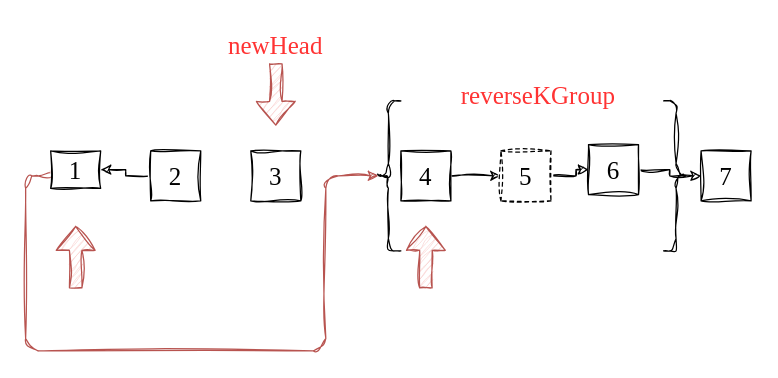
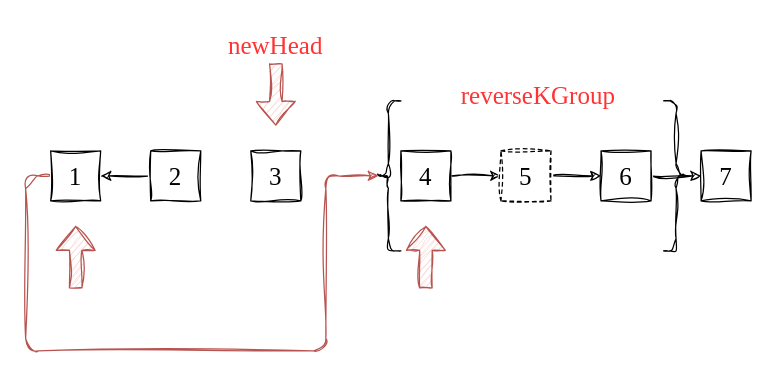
  <mxCell id="0" />
  <mxCell id="1" parent="0" />
  <mxCell id="2" style="edgeStyle=orthogonalEdgeStyle;rounded=1;sketch=1;hachureGap=4;jiggle=2;curveFitting=1;orthogonalLoop=1;jettySize=auto;html=1;exitX=0;exitY=0.5;exitDx=0;exitDy=0;entryX=0.1;entryY=0.5;entryDx=0;entryDy=0;entryPerimeter=0;fontFamily=Architects Daughter;fontSource=https%3A%2F%2Ffonts.googleapis.com%2Fcss%3Ffamily%3DArchitects%2BDaughter;fontSize=16;fillColor=#f8cecc;strokeColor=#b85450;" edge="1" parent="1" source="3" target="21"><mxGeometry relative="1" as="geometry"><Array as="points"><mxPoint x="20" y="140" /><mxPoint x="20" y="280" /><mxPoint x="260" y="280" /><mxPoint x="260" y="140" /></Array></mxGeometry></mxCell>
- <mxCell id="3" value="1" style="whiteSpace=wrap;html=1;aspect=fixed;sketch=1;hachureGap=4;jiggle=2;curveFitting=1;fontFamily=Architects Daughter;fontSource=https%3A%2F%2Ffonts.googleapis.com%2Fcss%3Ffamily%3DArchitects%2BDaughter;fontSize=20;" vertex="1" parent="1"><mxGeometry x="40" y="120" width="40" height="30" as="geometry" /></mxCell>
+ <mxCell id="3" value="1" style="whiteSpace=wrap;html=1;aspect=fixed;sketch=1;hachureGap=4;jiggle=2;curveFitting=1;fontFamily=Architects Daughter;fontSource=https%3A%2F%2Ffonts.googleapis.com%2Fcss%3Ffamily%3DArchitects%2BDaughter;fontSize=20;" vertex="1" parent="1"><mxGeometry x="40" y="120" width="40" height="40" as="geometry" /></mxCell>
  <mxCell id="4" style="edgeStyle=orthogonalEdgeStyle;rounded=0;sketch=1;hachureGap=4;jiggle=2;curveFitting=1;orthogonalLoop=1;jettySize=auto;html=1;exitX=0;exitY=0.5;exitDx=0;exitDy=0;entryX=1;entryY=0.5;entryDx=0;entryDy=0;fontFamily=Architects Daughter;fontSource=https%3A%2F%2Ffonts.googleapis.com%2Fcss%3Ffamily%3DArchitects%2BDaughter;fontSize=16;" edge="1" parent="1" source="5" target="3"><mxGeometry relative="1" as="geometry" /></mxCell>
  <mxCell id="5" value="2" style="whiteSpace=wrap;html=1;aspect=fixed;sketch=1;hachureGap=4;jiggle=2;curveFitting=1;fontFamily=Architects Daughter;fontSource=https%3A%2F%2Ffonts.googleapis.com%2Fcss%3Ffamily%3DArchitects%2BDaughter;fontSize=20;" vertex="1" parent="1"><mxGeometry x="120" y="120" width="40" height="40" as="geometry" /></mxCell>
  <mxCell id="6" value="3" style="whiteSpace=wrap;html=1;aspect=fixed;sketch=1;hachureGap=4;jiggle=2;curveFitting=1;fontFamily=Architects Daughter;fontSource=https%3A%2F%2Ffonts.googleapis.com%2Fcss%3Ffamily%3DArchitects%2BDaughter;fontSize=20;" vertex="1" parent="1"><mxGeometry x="200" y="120" width="40" height="40" as="geometry" /></mxCell>
  <mxCell id="7" style="edgeStyle=orthogonalEdgeStyle;rounded=0;sketch=1;hachureGap=4;jiggle=2;curveFitting=1;orthogonalLoop=1;jettySize=auto;html=1;exitX=1;exitY=0.5;exitDx=0;exitDy=0;fontFamily=Architects Daughter;fontSource=https%3A%2F%2Ffonts.googleapis.com%2Fcss%3Ffamily%3DArchitects%2BDaughter;fontSize=16;" edge="1" parent="1" source="8" target="10"><mxGeometry relative="1" as="geometry" /></mxCell>
  <mxCell id="8" value="4" style="whiteSpace=wrap;html=1;aspect=fixed;sketch=1;hachureGap=4;jiggle=2;curveFitting=1;fontFamily=Architects Daughter;fontSource=https%3A%2F%2Ffonts.googleapis.com%2Fcss%3Ffamily%3DArchitects%2BDaughter;fontSize=20;" vertex="1" parent="1"><mxGeometry x="320" y="120" width="40" height="40" as="geometry" /></mxCell>
  <mxCell id="9" style="edgeStyle=orthogonalEdgeStyle;rounded=0;sketch=1;hachureGap=4;jiggle=2;curveFitting=1;orthogonalLoop=1;jettySize=auto;html=1;exitX=1;exitY=0.5;exitDx=0;exitDy=0;fontFamily=Architects Daughter;fontSource=https%3A%2F%2Ffonts.googleapis.com%2Fcss%3Ffamily%3DArchitects%2BDaughter;fontSize=16;" edge="1" parent="1" source="10" target="12"><mxGeometry relative="1" as="geometry" /></mxCell>
  <mxCell id="10" value="5" style="whiteSpace=wrap;html=1;aspect=fixed;sketch=1;hachureGap=4;jiggle=2;curveFitting=1;fontFamily=Architects Daughter;fontSource=https%3A%2F%2Ffonts.googleapis.com%2Fcss%3Ffamily%3DArchitects%2BDaughter;fontSize=20;dashed=1;" vertex="1" parent="1"><mxGeometry x="400" y="120" width="40" height="40" as="geometry" /></mxCell>
  <mxCell id="11" style="edgeStyle=orthogonalEdgeStyle;rounded=0;sketch=1;hachureGap=4;jiggle=2;curveFitting=1;orthogonalLoop=1;jettySize=auto;html=1;exitX=1;exitY=0.5;exitDx=0;exitDy=0;entryX=0;entryY=0.5;entryDx=0;entryDy=0;fontFamily=Architects Daughter;fontSource=https%3A%2F%2Ffonts.googleapis.com%2Fcss%3Ffamily%3DArchitects%2BDaughter;fontSize=16;" edge="1" parent="1" source="12" target="13"><mxGeometry relative="1" as="geometry" /></mxCell>
- <mxCell id="12" value="6" style="whiteSpace=wrap;html=1;aspect=fixed;sketch=1;hachureGap=4;jiggle=2;curveFitting=1;fontFamily=Architects Daughter;fontSource=https%3A%2F%2Ffonts.googleapis.com%2Fcss%3Ffamily%3DArchitects%2BDaughter;fontSize=20;" vertex="1" parent="1"><mxGeometry x="470" y="115" width="40" height="40" as="geometry" /></mxCell>
+ <mxCell id="12" value="6" style="whiteSpace=wrap;html=1;aspect=fixed;sketch=1;hachureGap=4;jiggle=2;curveFitting=1;fontFamily=Architects Daughter;fontSource=https%3A%2F%2Ffonts.googleapis.com%2Fcss%3Ffamily%3DArchitects%2BDaughter;fontSize=20;" vertex="1" parent="1"><mxGeometry x="480" y="120" width="40" height="40" as="geometry" /></mxCell>
  <mxCell id="13" value="7" style="whiteSpace=wrap;html=1;aspect=fixed;sketch=1;hachureGap=4;jiggle=2;curveFitting=1;fontFamily=Architects Daughter;fontSource=https%3A%2F%2Ffonts.googleapis.com%2Fcss%3Ffamily%3DArchitects%2BDaughter;fontSize=20;" vertex="1" parent="1"><mxGeometry x="560" y="120" width="40" height="40" as="geometry" /></mxCell>
  <mxCell id="14" value="" style="group" vertex="1" connectable="0" parent="1"><mxGeometry x="310" y="180" width="60" height="80" as="geometry" /></mxCell>
  <mxCell id="15" value="" style="shape=flexArrow;endArrow=classic;html=1;rounded=0;sketch=1;hachureGap=4;jiggle=2;curveFitting=1;fontFamily=Architects Daughter;fontSource=https%3A%2F%2Ffonts.googleapis.com%2Fcss%3Ffamily%3DArchitects%2BDaughter;fontSize=16;strokeColor=#b85450;fillColor=#f8cecc;" edge="1" parent="14"><mxGeometry width="50" height="50" relative="1" as="geometry"><mxPoint x="30" y="50" as="sourcePoint" /><mxPoint x="30" as="targetPoint" /></mxGeometry></mxCell>
  <mxCell id="16" value="" style="group" vertex="1" connectable="0" parent="1"><mxGeometry x="30" y="180" width="60" height="80" as="geometry" /></mxCell>
  <mxCell id="17" value="" style="shape=flexArrow;endArrow=classic;html=1;rounded=0;sketch=1;hachureGap=4;jiggle=2;curveFitting=1;fontFamily=Architects Daughter;fontSource=https%3A%2F%2Ffonts.googleapis.com%2Fcss%3Ffamily%3DArchitects%2BDaughter;fontSize=16;strokeColor=#b85450;fillColor=#f8cecc;" edge="1" parent="16"><mxGeometry width="50" height="50" relative="1" as="geometry"><mxPoint x="30" y="50" as="sourcePoint" /><mxPoint x="30" as="targetPoint" /></mxGeometry></mxCell>
  <mxCell id="18" value="" style="group;direction=east;" vertex="1" connectable="0" parent="1"><mxGeometry x="190" y="20" width="60" height="80" as="geometry" /></mxCell>
  <mxCell id="19" value="" style="shape=flexArrow;endArrow=classic;html=1;rounded=0;sketch=1;hachureGap=4;jiggle=2;curveFitting=1;fontFamily=Architects Daughter;fontSource=https%3A%2F%2Ffonts.googleapis.com%2Fcss%3Ffamily%3DArchitects%2BDaughter;fontSize=16;strokeColor=#b85450;fillColor=#f8cecc;" edge="1" parent="18"><mxGeometry width="50" height="50" relative="1" as="geometry"><mxPoint x="30" y="30" as="sourcePoint" /><mxPoint x="30" y="80" as="targetPoint" /></mxGeometry></mxCell>
  <mxCell id="20" value="newHead" style="text;html=1;strokeColor=none;fillColor=none;align=center;verticalAlign=middle;whiteSpace=wrap;rounded=0;fontSize=20;fontFamily=Architects Daughter;fontColor=#FF3333;" vertex="1" parent="18"><mxGeometry width="60" height="30" as="geometry" /></mxCell>
  <mxCell id="21" value="" style="shape=curlyBracket;whiteSpace=wrap;html=1;rounded=1;labelPosition=left;verticalLabelPosition=middle;align=right;verticalAlign=middle;sketch=1;hachureGap=4;jiggle=2;curveFitting=1;fontFamily=Architects Daughter;fontSource=https%3A%2F%2Ffonts.googleapis.com%2Fcss%3Ffamily%3DArchitects%2BDaughter;fontSize=20;" vertex="1" parent="1"><mxGeometry x="300" y="80" width="20" height="120" as="geometry" /></mxCell>
  <mxCell id="22" value="" style="shape=curlyBracket;whiteSpace=wrap;html=1;rounded=1;flipH=1;labelPosition=right;verticalLabelPosition=middle;align=left;verticalAlign=middle;sketch=1;hachureGap=4;jiggle=2;curveFitting=1;fontFamily=Architects Daughter;fontSource=https%3A%2F%2Ffonts.googleapis.com%2Fcss%3Ffamily%3DArchitects%2BDaughter;fontSize=20;" vertex="1" parent="1"><mxGeometry x="530" y="80" width="20" height="120" as="geometry" /></mxCell>
  <mxCell id="23" value="reverseKGroup" style="text;html=1;strokeColor=none;fillColor=none;align=center;verticalAlign=middle;whiteSpace=wrap;rounded=0;fontSize=20;fontFamily=Architects Daughter;fontColor=#FF3333;" vertex="1" parent="1"><mxGeometry x="400" y="60" width="60" height="30" as="geometry" /></mxCell>
